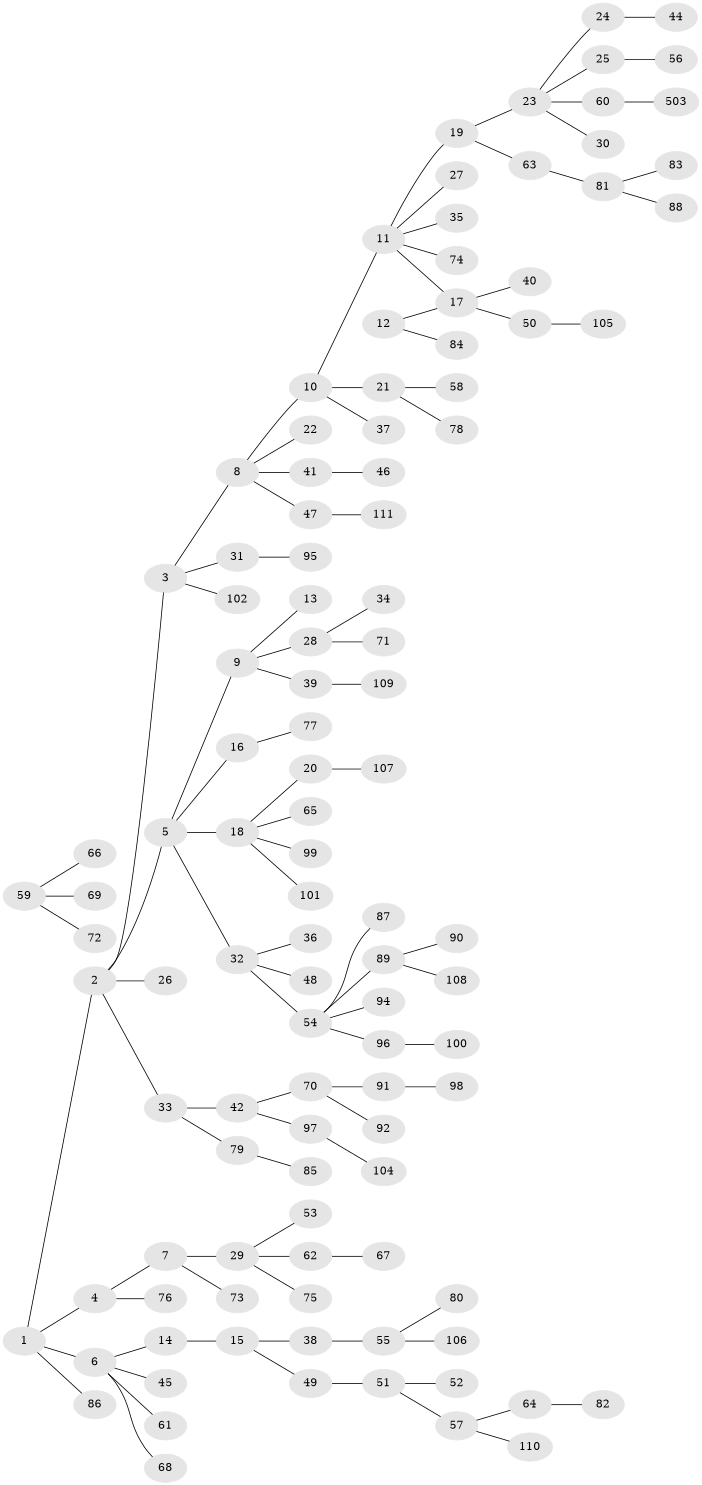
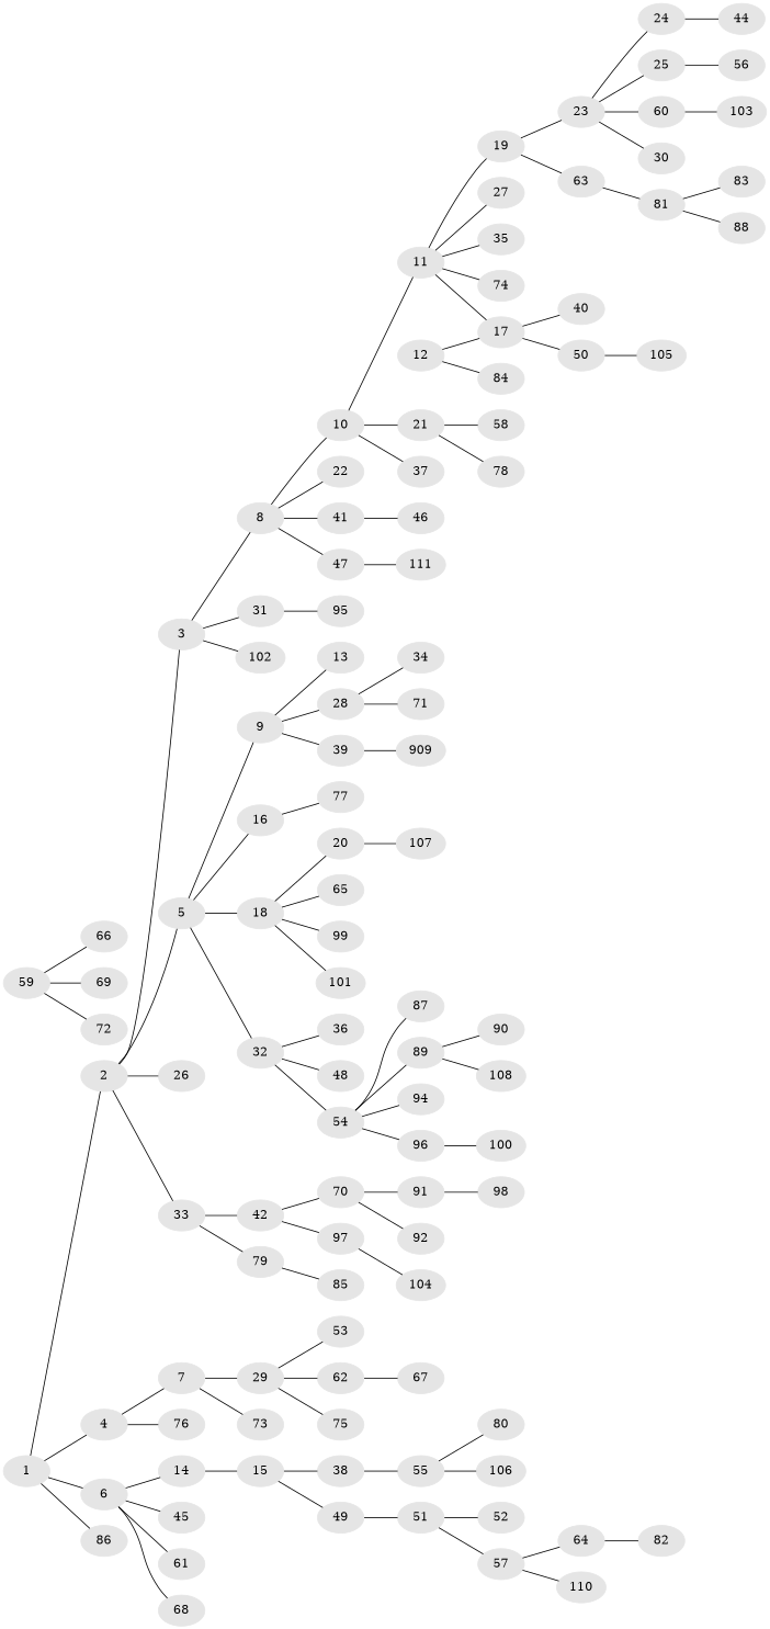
  graph {
    rankdir=LR
    node [color=gray90 style=filled]
    1
    2
    4
    6
    86
    3
    5
    26
    33
    7
    76
    14
    45
    61
    68
    8
    31
    102
    9
    16
    18
    32
    42
    79
    10
    22
    41
    47
    95
    29
    73
    13
    28
    39
    77
    20
    65
    99
    101
    36
    48
    54
    15
    53
    62
    75
    11
    21
    37
    46
    111
    34
    71
-   109
+   109 [label=909]
    19
    27
    35
    74
    17
    58
    78
    12
    84
    23
    63
    40
    50
    38
    49
    55
    51
    105
    107
    24
    25
    60
    30
    81
    44
    56
-   103 [label=503]
+   103
    67
    87
    89
    94
    96
    70
    97
    85
    80
    106
    91
    92
    104
    59
    66
    69
    72
    52
    57
    64
    110
    90
    108
    100
    82
    83
    88
    98
    1 -- 2
    1 -- 4
    1 -- 6
    1 -- 86
    2 -- 3
    2 -- 5
    2 -- 26
    2 -- 33
    4 -- 7
    4 -- 76
    6 -- 14
    6 -- 45
    6 -- 61
    6 -- 68
    3 -- 8
    3 -- 31
    3 -- 102
    5 -- 9
    5 -- 16
    5 -- 18
    5 -- 32
    33 -- 42
    33 -- 79
    7 -- 29
    7 -- 73
    14 -- 15
    8 -- 10
    8 -- 22
    8 -- 41
    8 -- 47
    31 -- 95
    9 -- 13
    9 -- 28
    9 -- 39
    16 -- 77
    18 -- 20
    18 -- 65
    18 -- 99
    18 -- 101
    32 -- 36
    32 -- 48
    32 -- 54
    42 -- 70
    42 -- 97
    79 -- 85
    10 -- 11
    10 -- 21
    10 -- 37
    41 -- 46
    47 -- 111
    29 -- 53
    29 -- 62
    29 -- 75
    28 -- 34
    28 -- 71
    39 -- 109
    20 -- 107
    54 -- 87
    54 -- 89
    54 -- 94
    54 -- 96
    15 -- 38
    15 -- 49
    62 -- 67
    11 -- 19
    11 -- 27
    11 -- 35
    11 -- 74
    11 -- 17
    21 -- 58
    21 -- 78
    19 -- 23
    19 -- 63
    17 -- 40
    17 -- 50
    12 -- 17
    12 -- 84
    23 -- 24
    23 -- 25
    23 -- 60
    23 -- 30
    63 -- 81
    50 -- 105
    38 -- 55
    49 -- 51
    55 -- 80
    55 -- 106
    51 -- 52
    51 -- 57
    24 -- 44
    25 -- 56
    60 -- 103
    81 -- 83
    81 -- 88
    89 -- 90
    89 -- 108
    96 -- 100
    70 -- 91
    70 -- 92
    97 -- 104
    91 -- 98
    59 -- 66
    59 -- 69
    59 -- 72
    57 -- 64
    57 -- 110
    64 -- 82
  }
